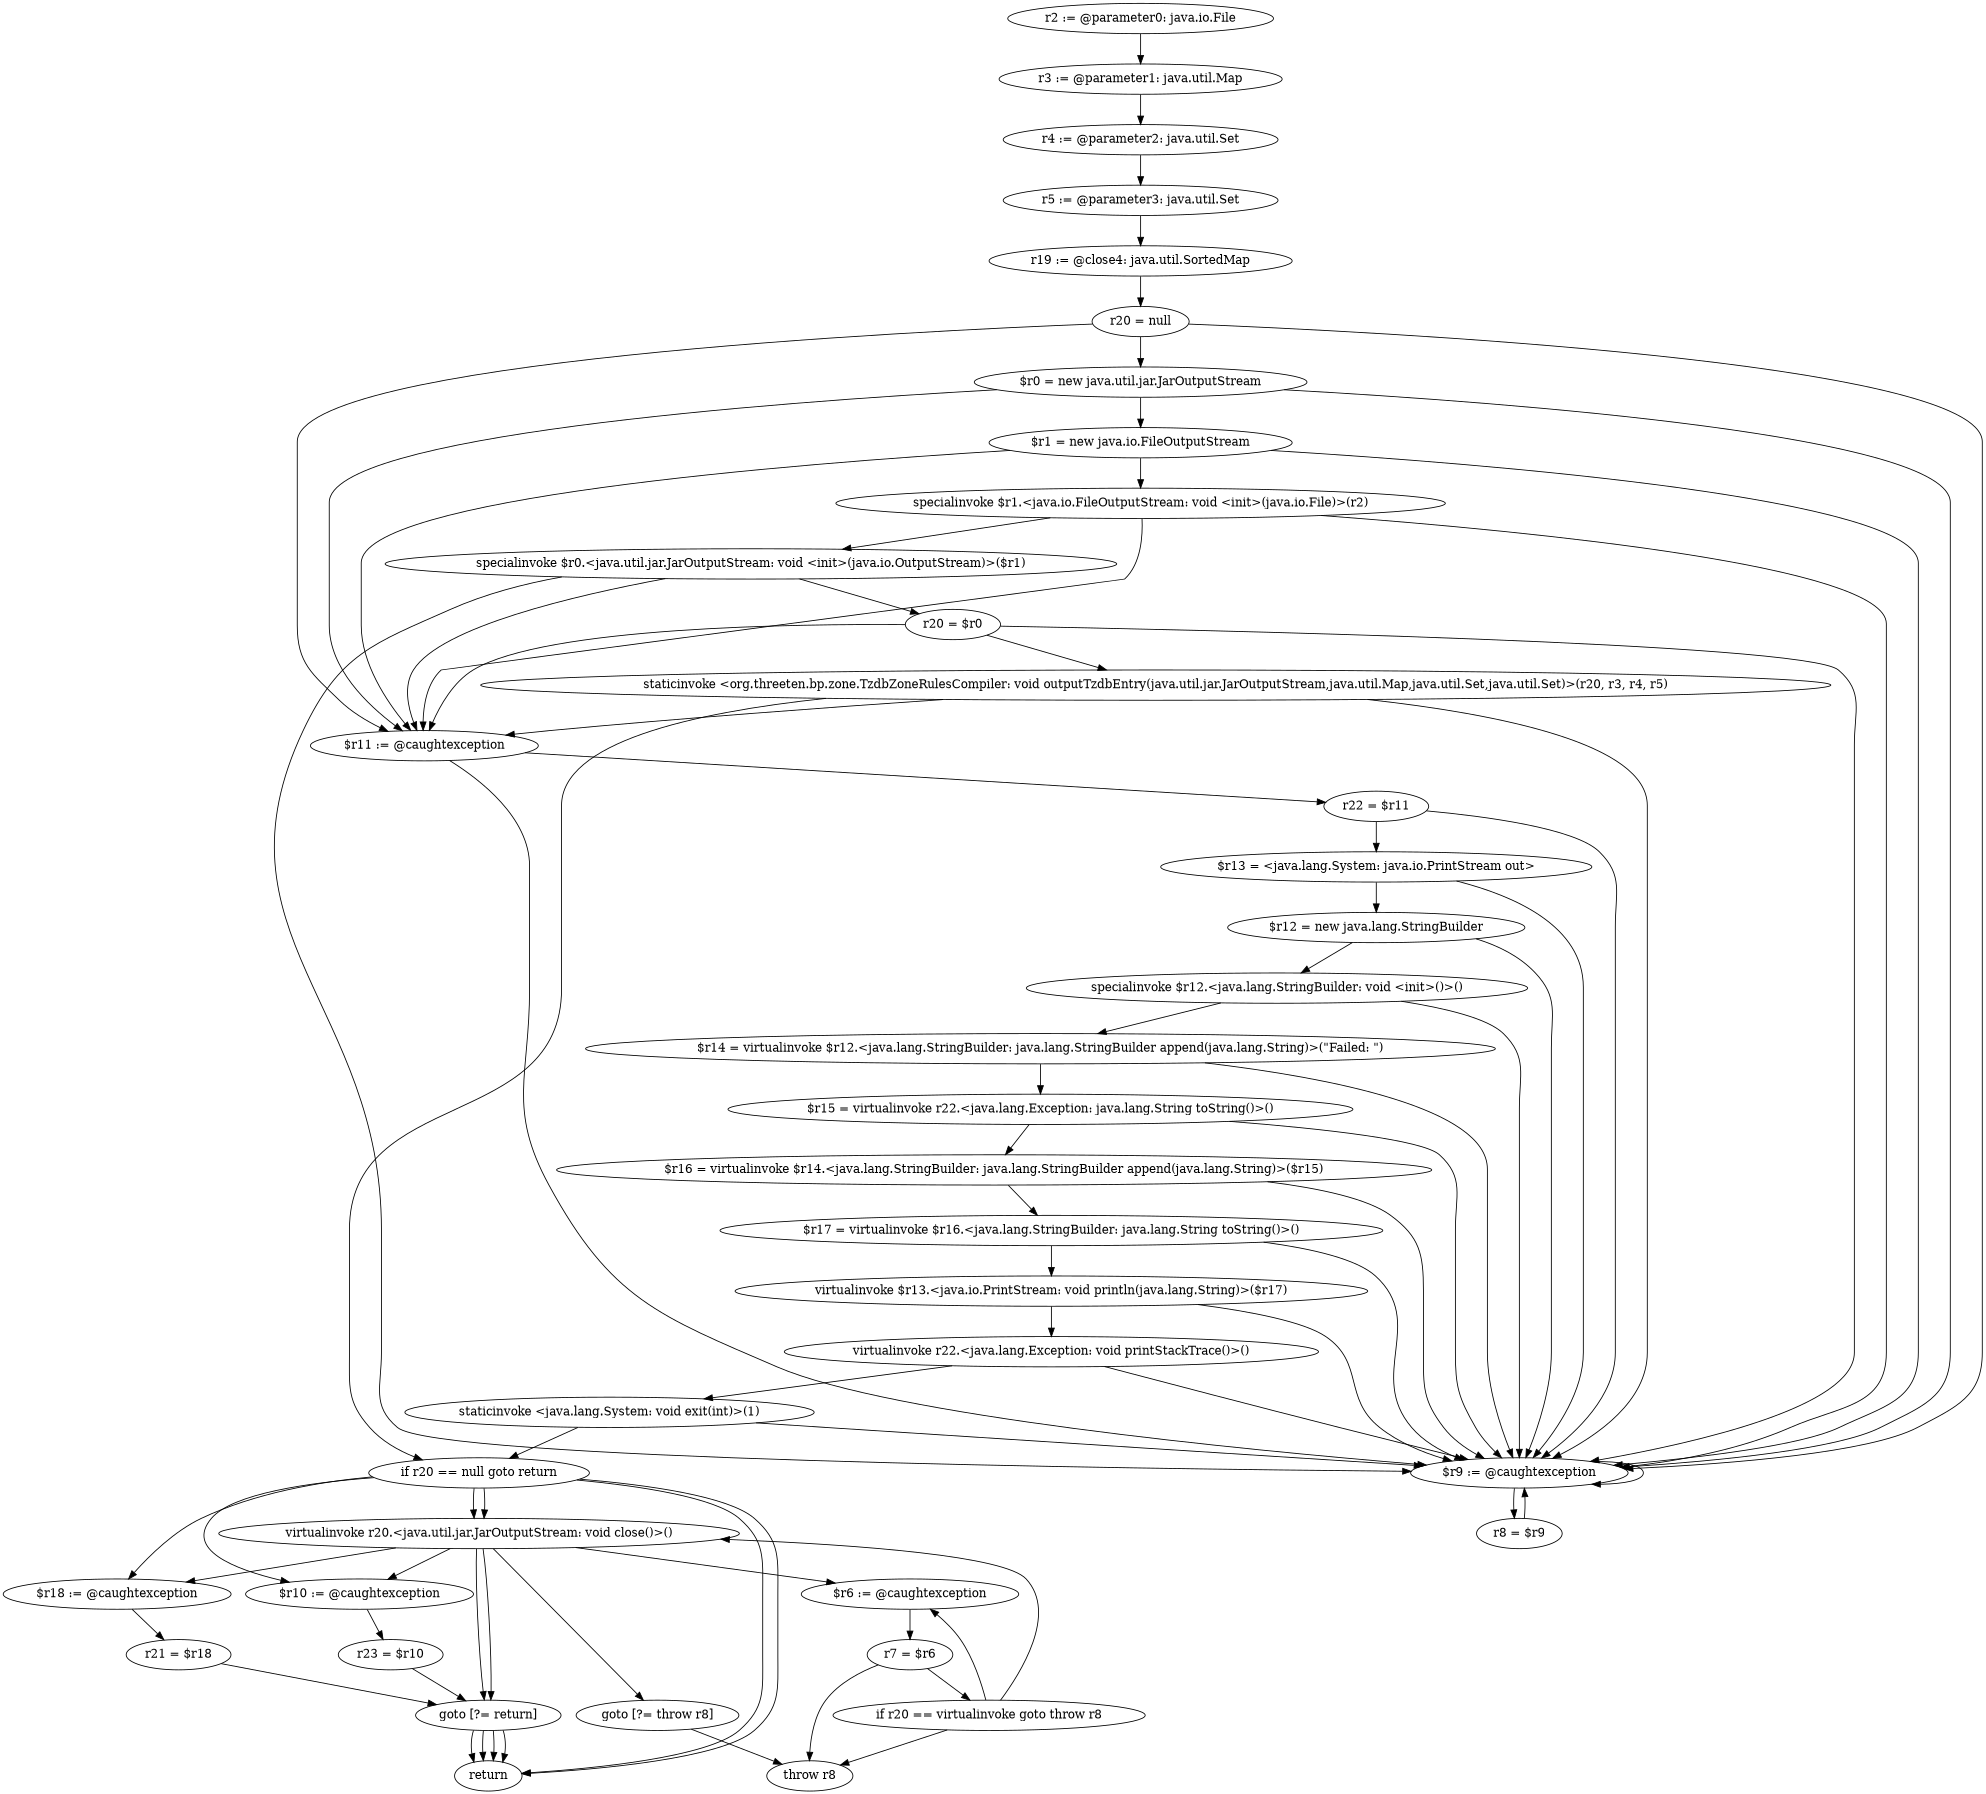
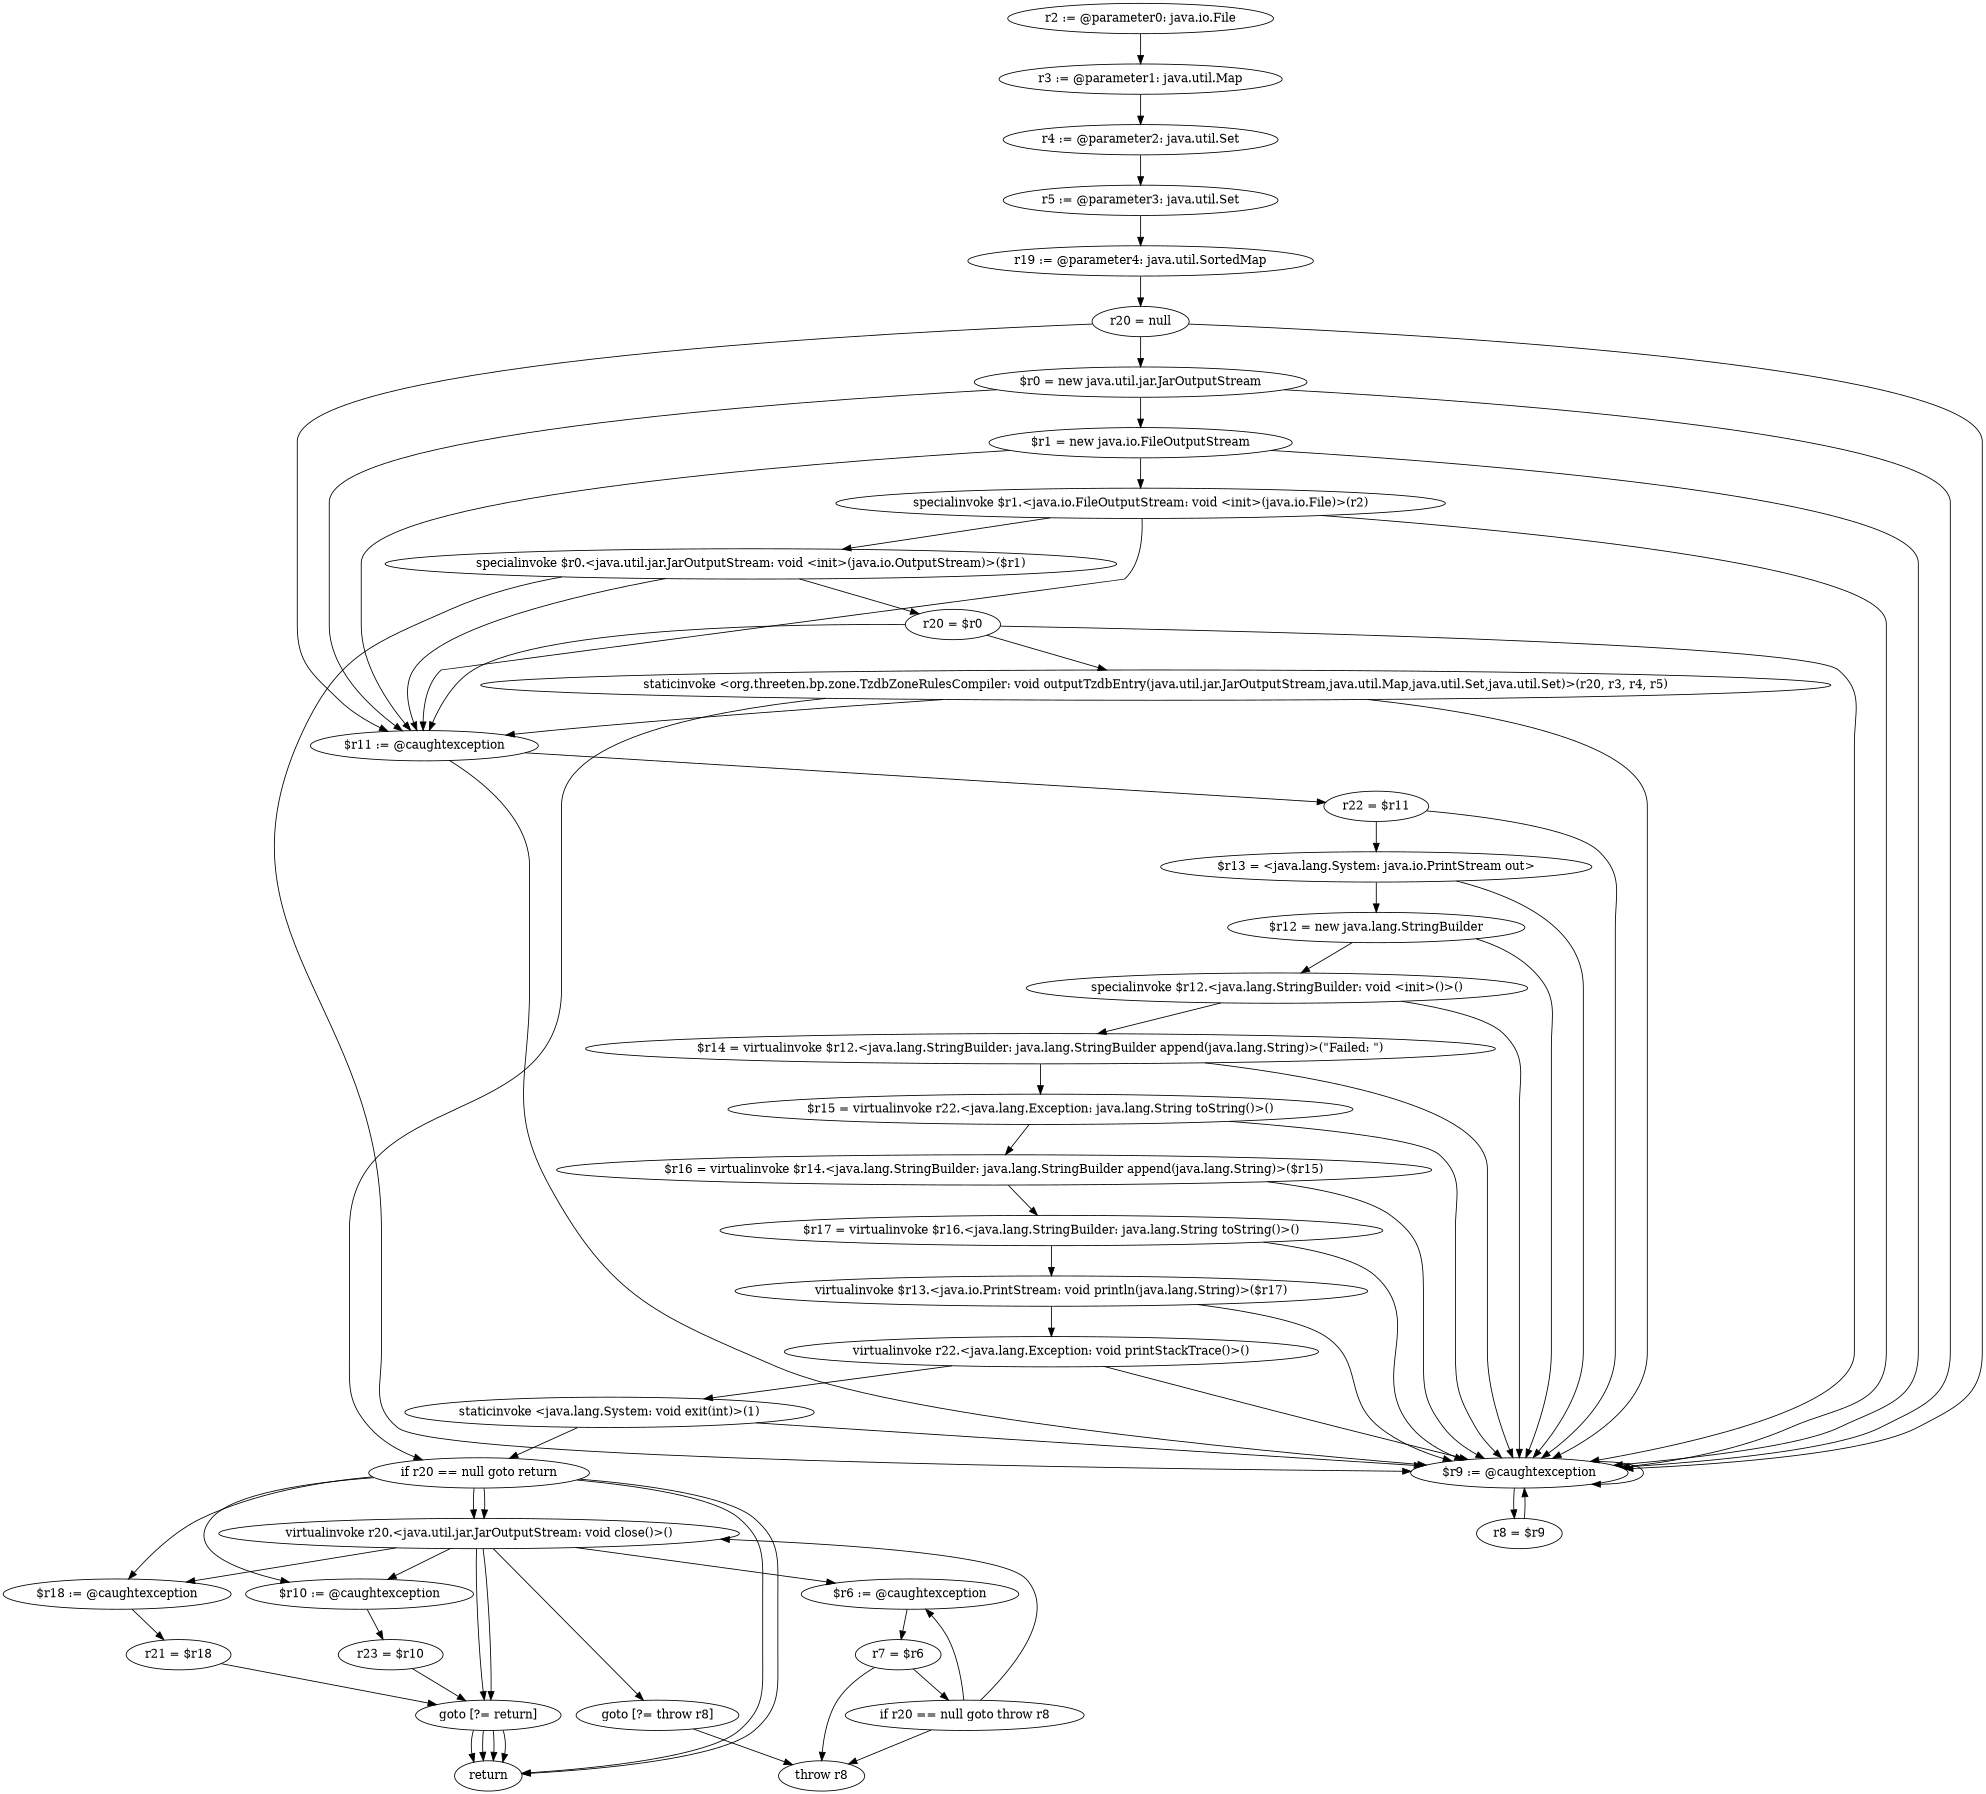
  digraph {
    "r2 := @parameter0: java.io.File"
    "r3 := @parameter1: java.util.Map"
    "r4 := @parameter2: java.util.Set"
    "r5 := @parameter3: java.util.Set"
-   "r19 := @parameter4: java.util.SortedMap" [label="r19 := @close4: java.util.SortedMap"]
+   "r19 := @parameter4: java.util.SortedMap"
    "r20 = null"
    "$r0 = new java.util.jar.JarOutputStream"
    "$r11 := @caughtexception"
    "$r9 := @caughtexception"
    "$r1 = new java.io.FileOutputStream"
    "r22 = $r11"
    "r8 = $r9"
    "specialinvoke $r1.<java.io.FileOutputStream: void <init>(java.io.File)>(r2)"
    "specialinvoke $r0.<java.util.jar.JarOutputStream: void <init>(java.io.OutputStream)>($r1)"
    "r20 = $r0"
    "staticinvoke <org.threeten.bp.zone.TzdbZoneRulesCompiler: void outputTzdbEntry(java.util.jar.JarOutputStream,java.util.Map,java.util.Set,java.util.Set)>(r20, r3, r4, r5)"
    "if r20 == null goto return"
    "virtualinvoke r20.<java.util.jar.JarOutputStream: void close()>()"
    "$r18 := @caughtexception"
    "$r10 := @caughtexception"
    return
    "goto [?= return]"
    "goto [?= throw r8]"
    "$r6 := @caughtexception"
    "r21 = $r18"
    "r23 = $r10"
    "throw r8"
    "r7 = $r6"
    "$r13 = <java.lang.System: java.io.PrintStream out>"
    "$r12 = new java.lang.StringBuilder"
    "specialinvoke $r12.<java.lang.StringBuilder: void <init>()>()"
    "$r14 = virtualinvoke $r12.<java.lang.StringBuilder: java.lang.StringBuilder append(java.lang.String)>(\"Failed: \")"
    "$r15 = virtualinvoke r22.<java.lang.Exception: java.lang.String toString()>()"
    "$r16 = virtualinvoke $r14.<java.lang.StringBuilder: java.lang.StringBuilder append(java.lang.String)>($r15)"
    "$r17 = virtualinvoke $r16.<java.lang.StringBuilder: java.lang.String toString()>()"
    "virtualinvoke $r13.<java.io.PrintStream: void println(java.lang.String)>($r17)"
    "virtualinvoke r22.<java.lang.Exception: void printStackTrace()>()"
    "staticinvoke <java.lang.System: void exit(int)>(1)"
-   "if r20 == null goto throw r8" [label="if r20 == virtualinvoke goto throw r8"]
+   "if r20 == null goto throw r8"
    "r2 := @parameter0: java.io.File" -> "r3 := @parameter1: java.util.Map"
    "r3 := @parameter1: java.util.Map" -> "r4 := @parameter2: java.util.Set"
    "r4 := @parameter2: java.util.Set" -> "r5 := @parameter3: java.util.Set"
    "r5 := @parameter3: java.util.Set" -> "r19 := @parameter4: java.util.SortedMap"
    "r19 := @parameter4: java.util.SortedMap" -> "r20 = null"
    "r20 = null" -> "$r0 = new java.util.jar.JarOutputStream"
    "r20 = null" -> "$r11 := @caughtexception"
    "r20 = null" -> "$r9 := @caughtexception"
    "$r0 = new java.util.jar.JarOutputStream" -> "$r11 := @caughtexception"
    "$r0 = new java.util.jar.JarOutputStream" -> "$r9 := @caughtexception"
    "$r0 = new java.util.jar.JarOutputStream" -> "$r1 = new java.io.FileOutputStream"
    "$r11 := @caughtexception" -> "$r9 := @caughtexception"
    "$r11 := @caughtexception" -> "r22 = $r11"
    "$r9 := @caughtexception" -> "$r9 := @caughtexception"
    "$r9 := @caughtexception" -> "r8 = $r9"
    "$r1 = new java.io.FileOutputStream" -> "$r11 := @caughtexception"
    "$r1 = new java.io.FileOutputStream" -> "$r9 := @caughtexception"
    "$r1 = new java.io.FileOutputStream" -> "specialinvoke $r1.<java.io.FileOutputStream: void <init>(java.io.File)>(r2)"
    "r22 = $r11" -> "$r9 := @caughtexception"
    "r22 = $r11" -> "$r13 = <java.lang.System: java.io.PrintStream out>"
    "r8 = $r9" -> "$r9 := @caughtexception"
    "specialinvoke $r1.<java.io.FileOutputStream: void <init>(java.io.File)>(r2)" -> "$r11 := @caughtexception"
    "specialinvoke $r1.<java.io.FileOutputStream: void <init>(java.io.File)>(r2)" -> "$r9 := @caughtexception"
    "specialinvoke $r1.<java.io.FileOutputStream: void <init>(java.io.File)>(r2)" -> "specialinvoke $r0.<java.util.jar.JarOutputStream: void <init>(java.io.OutputStream)>($r1)"
    "specialinvoke $r0.<java.util.jar.JarOutputStream: void <init>(java.io.OutputStream)>($r1)" -> "$r11 := @caughtexception"
    "specialinvoke $r0.<java.util.jar.JarOutputStream: void <init>(java.io.OutputStream)>($r1)" -> "$r9 := @caughtexception"
    "specialinvoke $r0.<java.util.jar.JarOutputStream: void <init>(java.io.OutputStream)>($r1)" -> "r20 = $r0"
    "r20 = $r0" -> "$r11 := @caughtexception"
    "r20 = $r0" -> "$r9 := @caughtexception"
    "r20 = $r0" -> "staticinvoke <org.threeten.bp.zone.TzdbZoneRulesCompiler: void outputTzdbEntry(java.util.jar.JarOutputStream,java.util.Map,java.util.Set,java.util.Set)>(r20, r3, r4, r5)"
    "staticinvoke <org.threeten.bp.zone.TzdbZoneRulesCompiler: void outputTzdbEntry(java.util.jar.JarOutputStream,java.util.Map,java.util.Set,java.util.Set)>(r20, r3, r4, r5)" -> "$r11 := @caughtexception"
    "staticinvoke <org.threeten.bp.zone.TzdbZoneRulesCompiler: void outputTzdbEntry(java.util.jar.JarOutputStream,java.util.Map,java.util.Set,java.util.Set)>(r20, r3, r4, r5)" -> "$r9 := @caughtexception"
    "staticinvoke <org.threeten.bp.zone.TzdbZoneRulesCompiler: void outputTzdbEntry(java.util.jar.JarOutputStream,java.util.Map,java.util.Set,java.util.Set)>(r20, r3, r4, r5)" -> "if r20 == null goto return"
    "if r20 == null goto return" -> "virtualinvoke r20.<java.util.jar.JarOutputStream: void close()>()"
    "if r20 == null goto return" -> "virtualinvoke r20.<java.util.jar.JarOutputStream: void close()>()"
    "if r20 == null goto return" -> "$r18 := @caughtexception"
    "if r20 == null goto return" -> "$r10 := @caughtexception"
    "if r20 == null goto return" -> return
    "if r20 == null goto return" -> return
    "virtualinvoke r20.<java.util.jar.JarOutputStream: void close()>()" -> "$r18 := @caughtexception"
    "virtualinvoke r20.<java.util.jar.JarOutputStream: void close()>()" -> "$r10 := @caughtexception"
    "virtualinvoke r20.<java.util.jar.JarOutputStream: void close()>()" -> "goto [?= return]"
    "virtualinvoke r20.<java.util.jar.JarOutputStream: void close()>()" -> "goto [?= return]"
    "virtualinvoke r20.<java.util.jar.JarOutputStream: void close()>()" -> "goto [?= throw r8]"
    "virtualinvoke r20.<java.util.jar.JarOutputStream: void close()>()" -> "$r6 := @caughtexception"
    "$r18 := @caughtexception" -> "r21 = $r18"
    "$r10 := @caughtexception" -> "r23 = $r10"
    "goto [?= return]" -> return
    "goto [?= return]" -> return
    "goto [?= return]" -> return
    "goto [?= return]" -> return
    "goto [?= throw r8]" -> "throw r8"
    "$r6 := @caughtexception" -> "r7 = $r6"
    "r21 = $r18" -> "goto [?= return]"
    "r23 = $r10" -> "goto [?= return]"
    "r7 = $r6" -> "throw r8"
    "r7 = $r6" -> "if r20 == null goto throw r8"
    "$r13 = <java.lang.System: java.io.PrintStream out>" -> "$r9 := @caughtexception"
    "$r13 = <java.lang.System: java.io.PrintStream out>" -> "$r12 = new java.lang.StringBuilder"
    "$r12 = new java.lang.StringBuilder" -> "$r9 := @caughtexception"
    "$r12 = new java.lang.StringBuilder" -> "specialinvoke $r12.<java.lang.StringBuilder: void <init>()>()"
    "specialinvoke $r12.<java.lang.StringBuilder: void <init>()>()" -> "$r9 := @caughtexception"
    "specialinvoke $r12.<java.lang.StringBuilder: void <init>()>()" -> "$r14 = virtualinvoke $r12.<java.lang.StringBuilder: java.lang.StringBuilder append(java.lang.String)>(\"Failed: \")"
    "$r14 = virtualinvoke $r12.<java.lang.StringBuilder: java.lang.StringBuilder append(java.lang.String)>(\"Failed: \")" -> "$r9 := @caughtexception"
    "$r14 = virtualinvoke $r12.<java.lang.StringBuilder: java.lang.StringBuilder append(java.lang.String)>(\"Failed: \")" -> "$r15 = virtualinvoke r22.<java.lang.Exception: java.lang.String toString()>()"
    "$r15 = virtualinvoke r22.<java.lang.Exception: java.lang.String toString()>()" -> "$r9 := @caughtexception"
    "$r15 = virtualinvoke r22.<java.lang.Exception: java.lang.String toString()>()" -> "$r16 = virtualinvoke $r14.<java.lang.StringBuilder: java.lang.StringBuilder append(java.lang.String)>($r15)"
    "$r16 = virtualinvoke $r14.<java.lang.StringBuilder: java.lang.StringBuilder append(java.lang.String)>($r15)" -> "$r9 := @caughtexception"
    "$r16 = virtualinvoke $r14.<java.lang.StringBuilder: java.lang.StringBuilder append(java.lang.String)>($r15)" -> "$r17 = virtualinvoke $r16.<java.lang.StringBuilder: java.lang.String toString()>()"
    "$r17 = virtualinvoke $r16.<java.lang.StringBuilder: java.lang.String toString()>()" -> "$r9 := @caughtexception"
    "$r17 = virtualinvoke $r16.<java.lang.StringBuilder: java.lang.String toString()>()" -> "virtualinvoke $r13.<java.io.PrintStream: void println(java.lang.String)>($r17)"
    "virtualinvoke $r13.<java.io.PrintStream: void println(java.lang.String)>($r17)" -> "$r9 := @caughtexception"
    "virtualinvoke $r13.<java.io.PrintStream: void println(java.lang.String)>($r17)" -> "virtualinvoke r22.<java.lang.Exception: void printStackTrace()>()"
    "virtualinvoke r22.<java.lang.Exception: void printStackTrace()>()" -> "$r9 := @caughtexception"
    "virtualinvoke r22.<java.lang.Exception: void printStackTrace()>()" -> "staticinvoke <java.lang.System: void exit(int)>(1)"
    "staticinvoke <java.lang.System: void exit(int)>(1)" -> "$r9 := @caughtexception"
    "staticinvoke <java.lang.System: void exit(int)>(1)" -> "if r20 == null goto return"
    "if r20 == null goto throw r8" -> "virtualinvoke r20.<java.util.jar.JarOutputStream: void close()>()"
    "if r20 == null goto throw r8" -> "$r6 := @caughtexception"
    "if r20 == null goto throw r8" -> "throw r8"
  }
